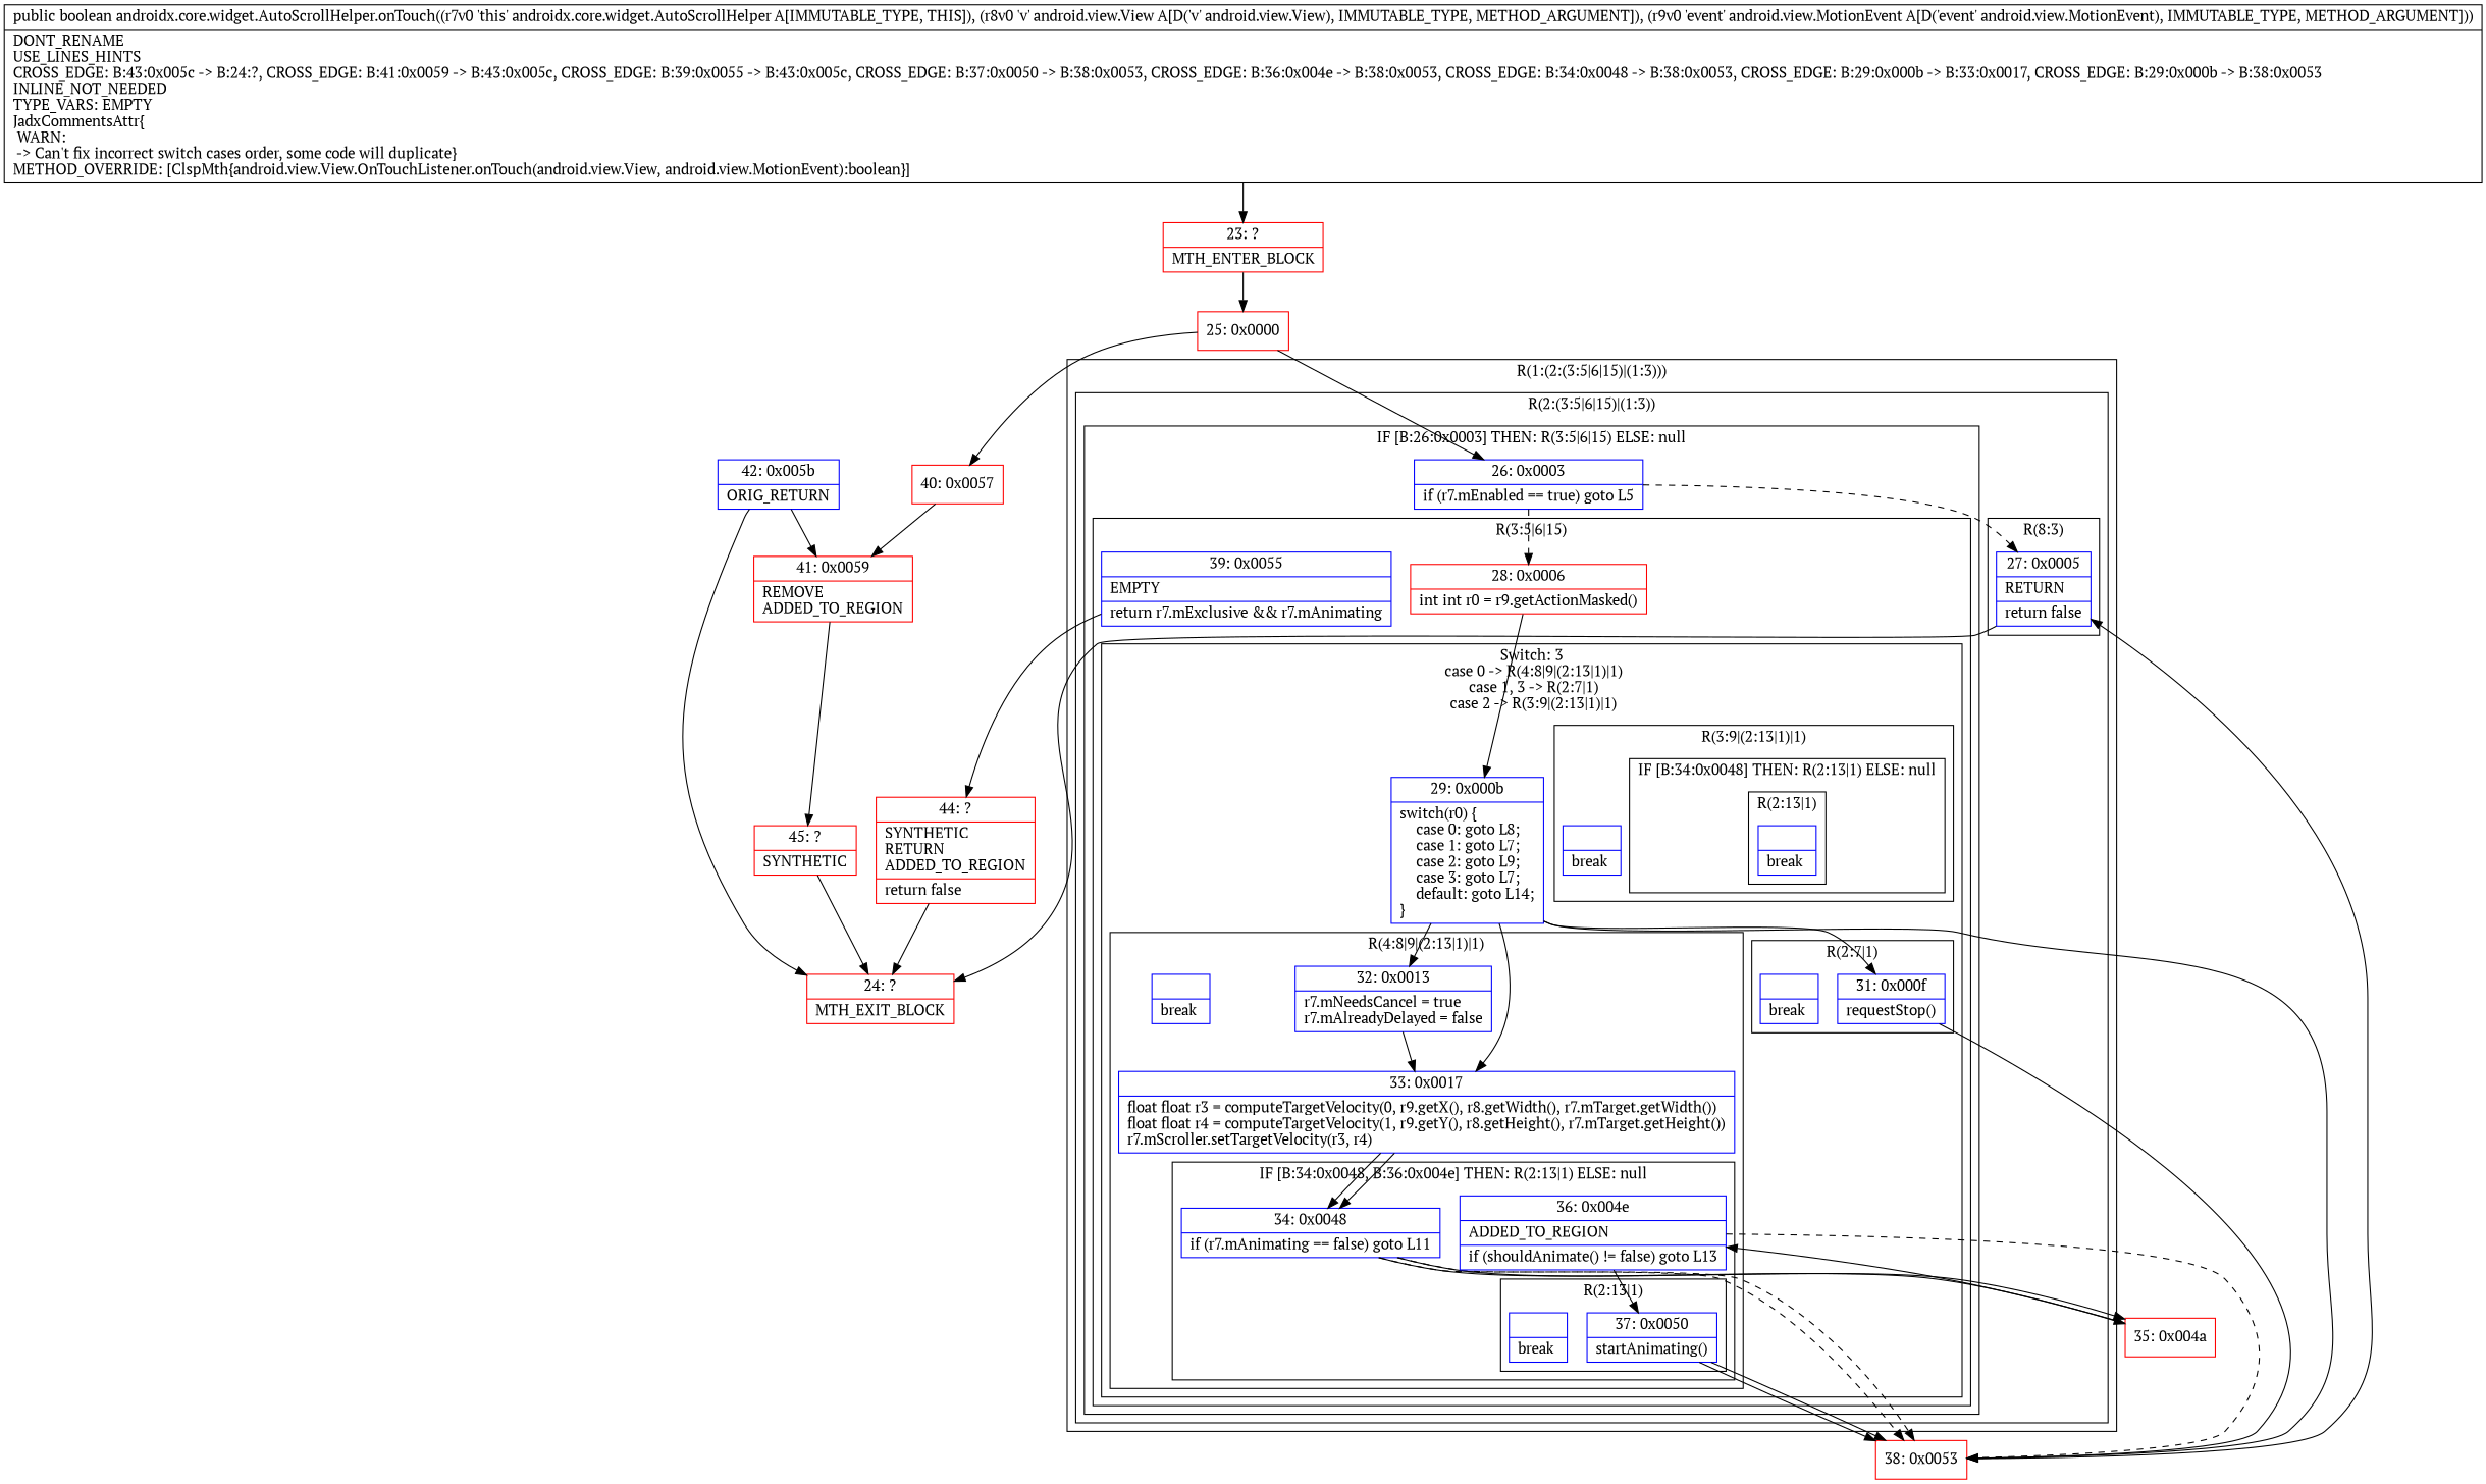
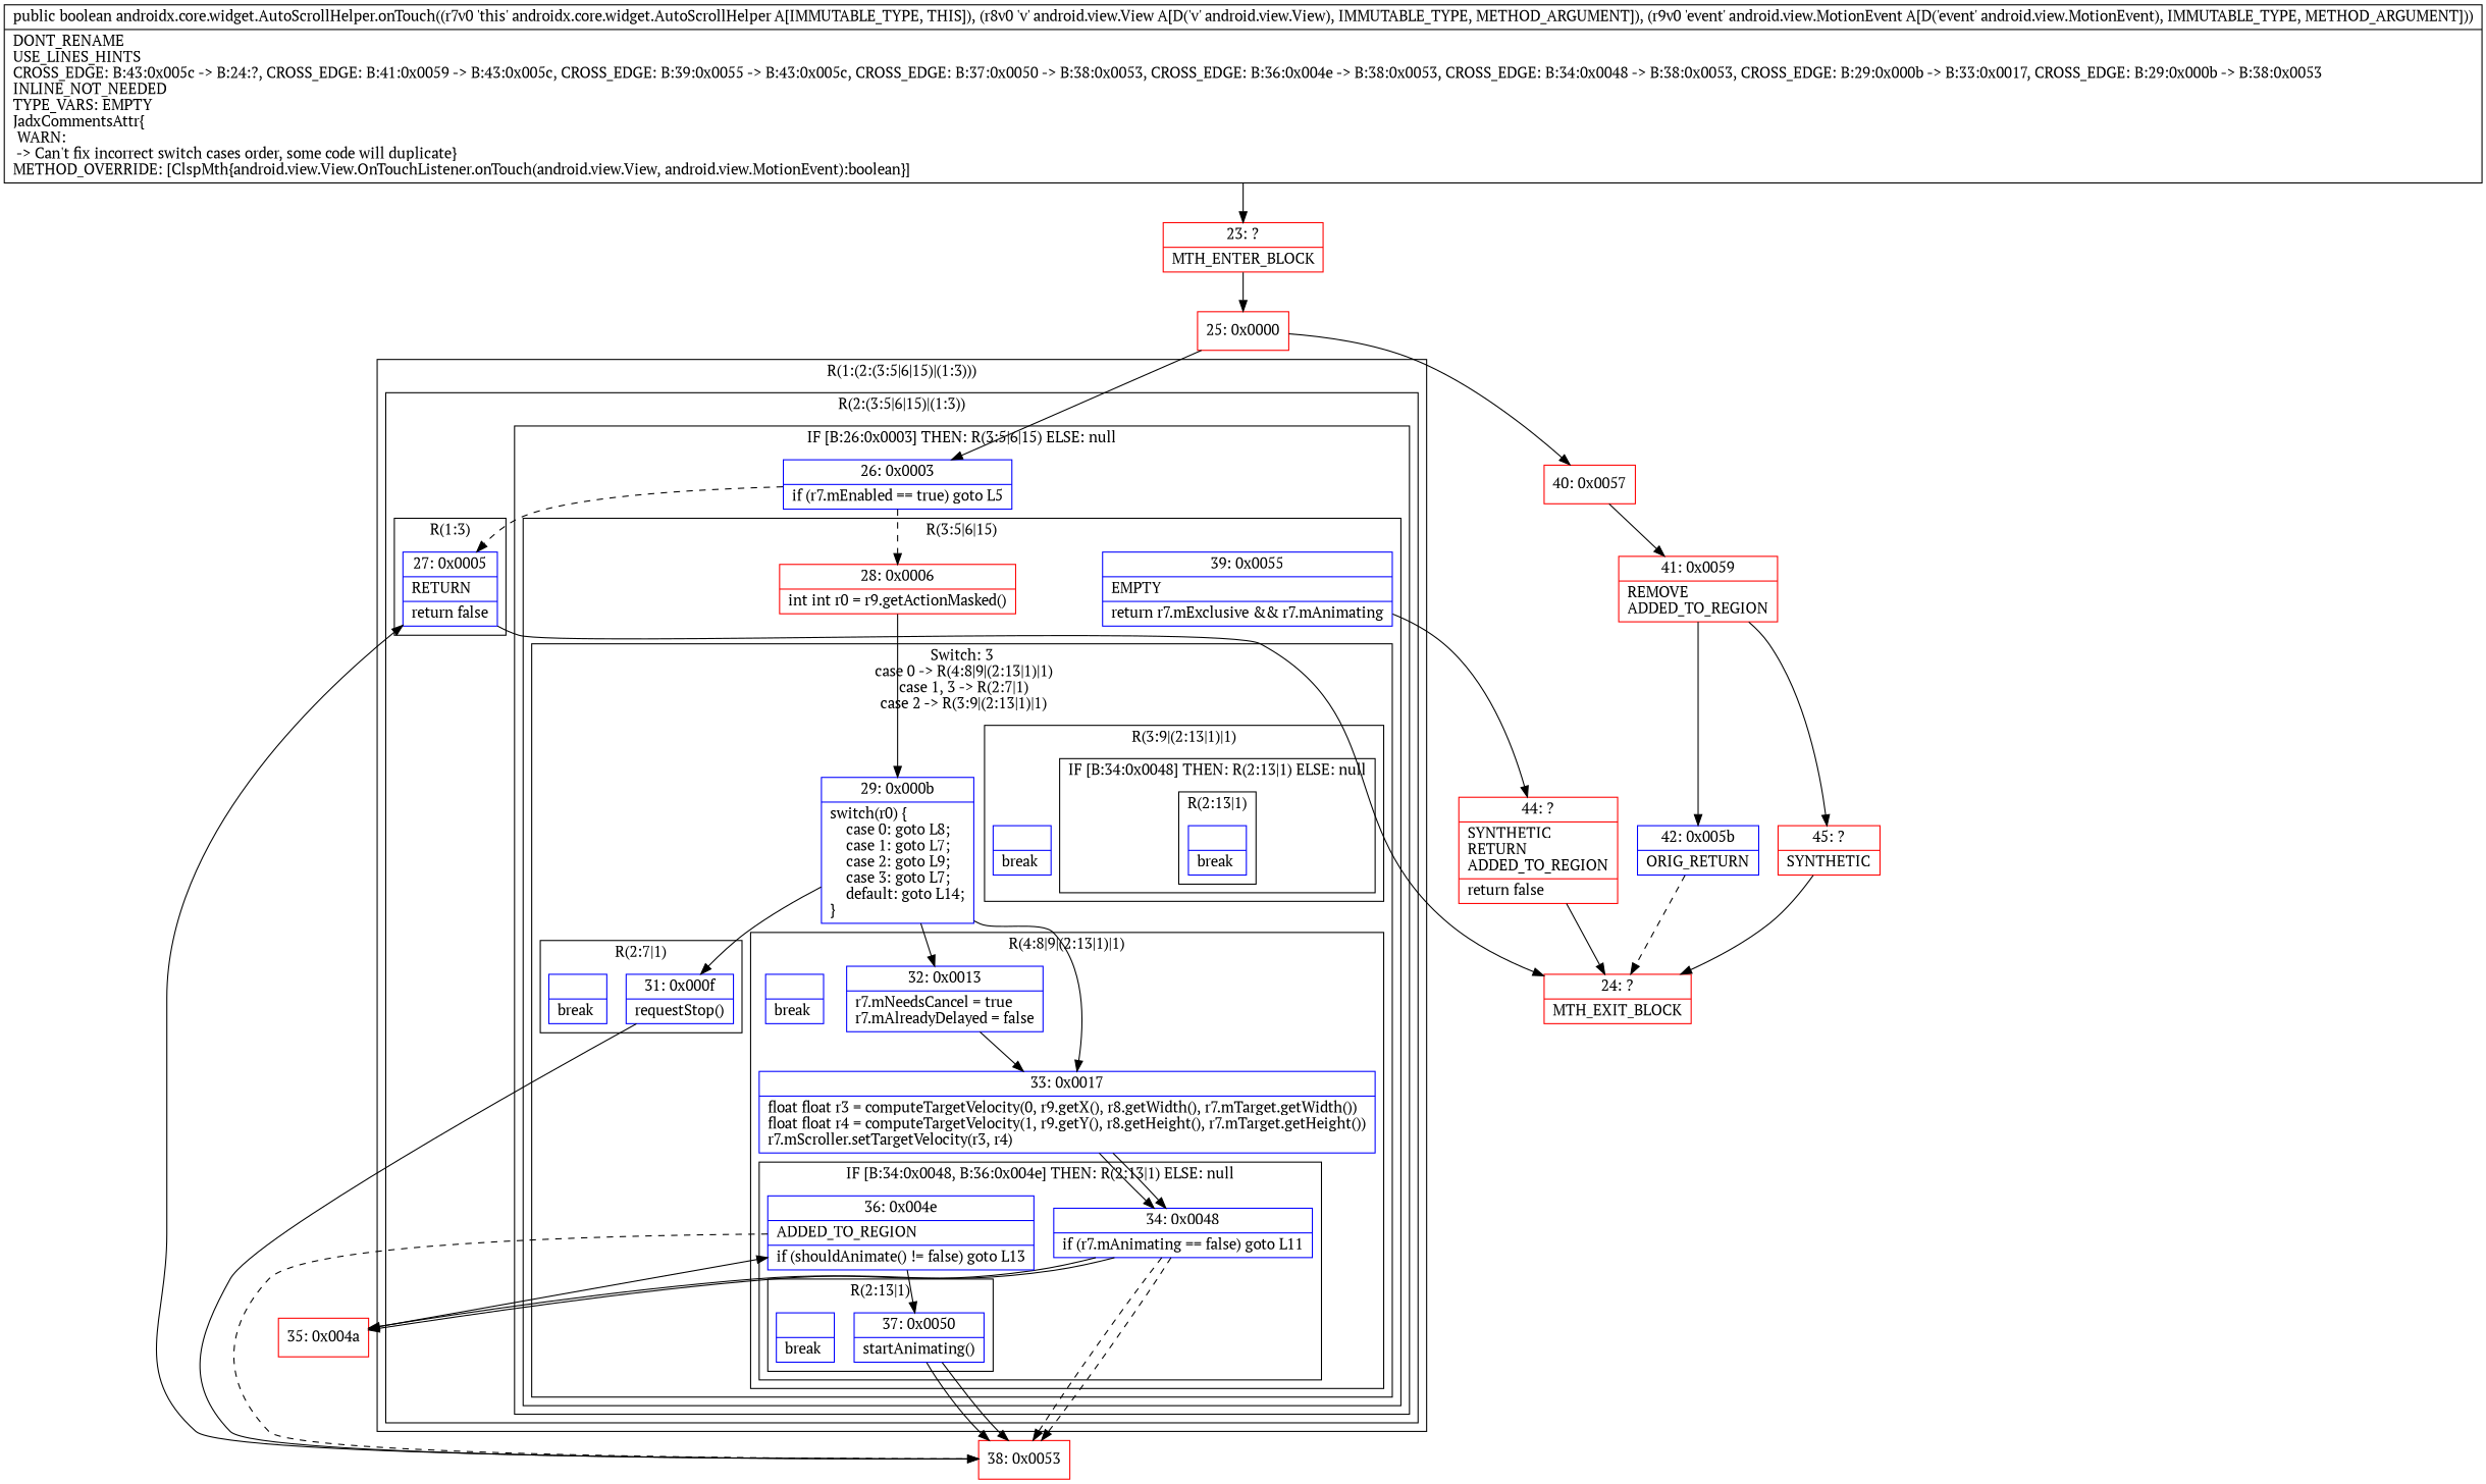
  digraph {
    fontname="PT Serif"
    node [color=blue fontname="PT Serif" shape=record]
    edge [fontname="PT Serif"]
    n1 [label="{37\:\ 0x0050|startAnimating()\l}"]
    n2 [label="{|break\l}"]
    n3 [label="{34\:\ 0x0048|if (r7.mAnimating == false) goto L11\l}"]
    n4 [label="{36\:\ 0x004e|ADDED_TO_REGION\l|if (shouldAnimate() != false) goto L13\l}"]
    n5 [label="{32\:\ 0x0013|r7.mNeedsCancel = true\lr7.mAlreadyDelayed = false\l}"]
    n6 [label="{33\:\ 0x0017|float float r3 = computeTargetVelocity(0, r9.getX(), r8.getWidth(), r7.mTarget.getWidth())\lfloat float r4 = computeTargetVelocity(1, r9.getY(), r8.getHeight(), r7.mTarget.getHeight())\lr7.mScroller.setTargetVelocity(r3, r4)\l}"]
    n7 [label="{|break\l}"]
    n8 [label="{31\:\ 0x000f|requestStop()\l}"]
    n9 [label="{|break\l}"]
    n10 [label="{|break\l}"]
    n11 [label="{|break\l}"]
    n12 [label="{29\:\ 0x000b|switch(r0) \{\l    case 0: goto L8;\l    case 1: goto L7;\l    case 2: goto L9;\l    case 3: goto L7;\l    default: goto L14;\l\}\l}"]
    n13 [color=red label="{28\:\ 0x0006|int int r0 = r9.getActionMasked()\l}"]
    n14 [label="{39\:\ 0x0055|EMPTY\l|return r7.mExclusive && r7.mAnimating\l}"]
    n15 [label="{26\:\ 0x0003|if (r7.mEnabled == true) goto L5\l}"]
    n16 [label="{27\:\ 0x0005|RETURN\l|return false\l}"]
    n17 [color=red label="{38\:\ 0x0053}"]
    n18 [color=red label="{35\:\ 0x004a}"]
    n19 [color=red label="{44\:\ ?|SYNTHETIC\lRETURN\lADDED_TO_REGION\l|return false\l}"]
    n20 [color=red label="{24\:\ ?|MTH_EXIT_BLOCK\l}"]
    n21 [color=red label="{40\:\ 0x0057}"]
    n22 [color=red label="{41\:\ 0x0059|REMOVE\lADDED_TO_REGION\l}"]
    n23 [color=red label="{23\:\ ?|MTH_ENTER_BLOCK\l}"]
    n24 [color=red label="{25\:\ 0x0000}"]
    n25 [label="{42\:\ 0x005b|ORIG_RETURN\l}"]
    n26 [color=red label="{45\:\ ?|SYNTHETIC\l}"]
    n27 [label="{public boolean androidx.core.widget.AutoScrollHelper.onTouch((r7v0 'this' androidx.core.widget.AutoScrollHelper A[IMMUTABLE_TYPE, THIS]), (r8v0 'v' android.view.View A[D('v' android.view.View), IMMUTABLE_TYPE, METHOD_ARGUMENT]), (r9v0 'event' android.view.MotionEvent A[D('event' android.view.MotionEvent), IMMUTABLE_TYPE, METHOD_ARGUMENT]))  | DONT_RENAME\lUSE_LINES_HINTS\lCROSS_EDGE: B:43:0x005c \-\> B:24:?, CROSS_EDGE: B:41:0x0059 \-\> B:43:0x005c, CROSS_EDGE: B:39:0x0055 \-\> B:43:0x005c, CROSS_EDGE: B:37:0x0050 \-\> B:38:0x0053, CROSS_EDGE: B:36:0x004e \-\> B:38:0x0053, CROSS_EDGE: B:34:0x0048 \-\> B:38:0x0053, CROSS_EDGE: B:29:0x000b \-\> B:33:0x0017, CROSS_EDGE: B:29:0x000b \-\> B:38:0x0053\lINLINE_NOT_NEEDED\lTYPE_VARS: EMPTY\lJadxCommentsAttr\{\l WARN: \l \-\> Can't fix incorrect switch cases order, some code will duplicate\}\lMETHOD_OVERRIDE: [ClspMth\{android.view.View.OnTouchListener.onTouch(android.view.View, android.view.MotionEvent):boolean\}]\l}" color=""]
    subgraph cluster_1 {
      label="R(1:(2:(3:5|6|15)|(1:3)))"
      subgraph cluster_2 {
        label="R(2:(3:5|6|15)|(1:3))"
        subgraph cluster_3 {
          label="IF [B:26:0x0003] THEN: R(3:5|6|15) ELSE: null"
          n15
          subgraph cluster_4 {
            label="R(3:5|6|15)"
            n13
            n14
            subgraph cluster_5 {
              label="Switch: 3\n case 0 -> R(4:8|9|(2:13|1)|1)\n case 1, 3 -> R(2:7|1)\n case 2 -> R(3:9|(2:13|1)|1)"
              n12
              subgraph cluster_6 {
                label="R(4:8|9|(2:13|1)|1)"
                n5
                n6
                n7
                subgraph cluster_7 {
                  label="IF [B:34:0x0048, B:36:0x004e] THEN: R(2:13|1) ELSE: null"
                  n3
                  n4
                  subgraph cluster_8 {
                    label="R(2:13|1)"
                    n1
                    n2
                  }
                }
              }
              subgraph cluster_9 {
                label="R(2:7|1)"
                n8
                n9
              }
              subgraph cluster_10 {
                label="R(3:9|(2:13|1)|1)"
                n11
                subgraph cluster_11 {
                  label="IF [B:34:0x0048] THEN: R(2:13|1) ELSE: null"
                  subgraph cluster_12 {
                    label="R(2:13|1)"
                    n10
                  }
                }
              }
            }
          }
        }
        subgraph cluster_13 {
-         label="R(8:3)"
+         label="R(1:3)"
          n16
        }
      }
    }
    n1 -> n17
    n1 -> n17
    n3 -> n17 [style=dashed]
    n3 -> n17 [style=dashed]
    n3 -> n18
    n3 -> n18
    n4 -> n1
    n4 -> n17 [style=dashed]
    n5 -> n6
    n6 -> n3
    n6 -> n3
    n8 -> n17
    n12 -> n5
    n12 -> n6
    n12 -> n8
-   n12 -> n17
    n13 -> n12
    n14 -> n19
    n15 -> n13 [style=dashed]
    n15 -> n16 [style=dashed]
    n16 -> n20
    n17 -> n16
    n18 -> n4
    n19 -> n20
    n21 -> n22
-   n25 -> n22
+   n22 -> n25
    n22 -> n26
    n23 -> n24
    n24 -> n15
    n24 -> n21
-   n25 -> n20
+   n25 -> n20 [style=dashed]
    n26 -> n20
    n27 -> n23
  }
